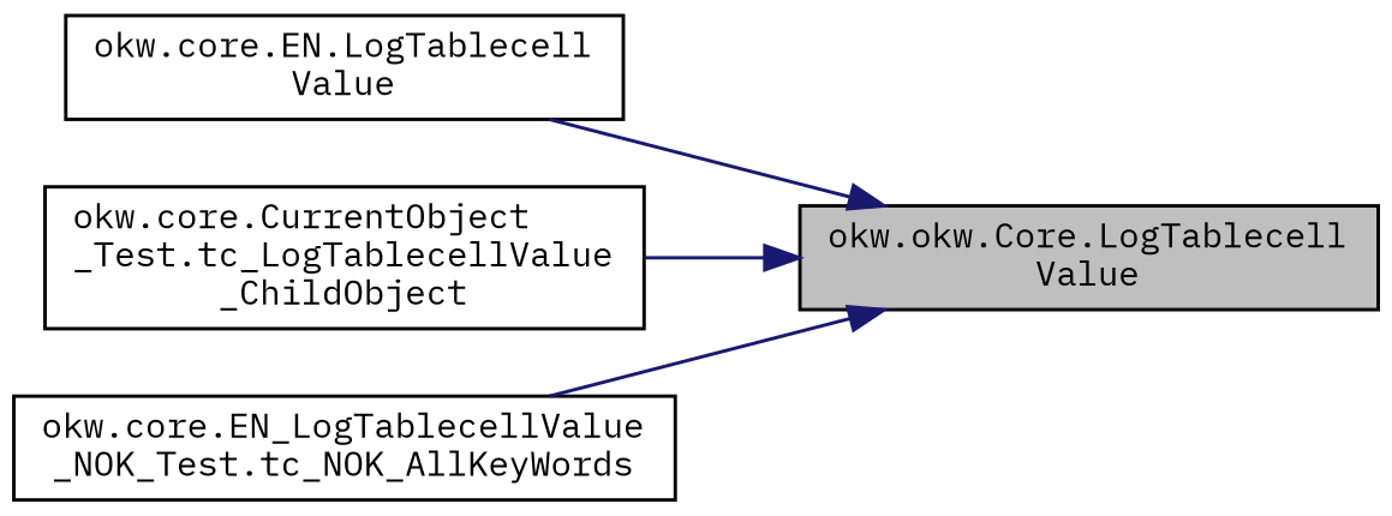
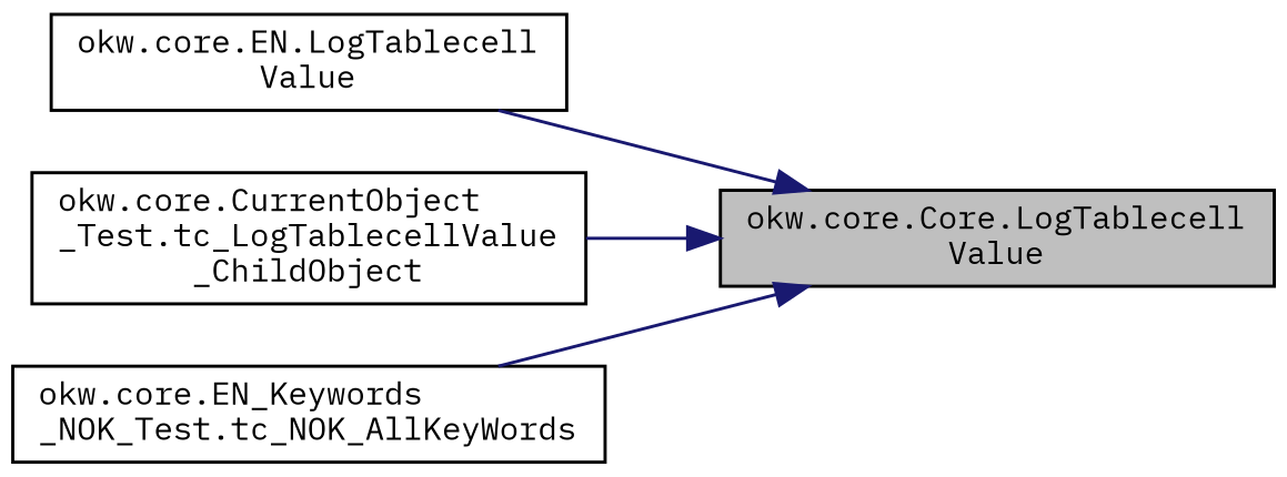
  digraph {
    fontname="IBM Plex Mono"
    rankdir=RL
    node [color=black fillcolor=white fontname="IBM Plex Mono" fontsize=10 shape=record style=filled]
    edge [color=midnightblue dir=back fontname="IBM Plex Mono" fontsize=10 labelfontname=Helvetica labelfontsize=10 style=solid]
-   n1 [fillcolor=grey75 fontcolor=black height=0.2 label="okw.okw.Core.LogTablecell\lValue" width=0.4]
+   n1 [fillcolor=grey75 fontcolor=black height=0.2 label="okw.core.Core.LogTablecell\lValue" width=0.4]
    n2 [height=0.2 label="okw.core.EN.LogTablecell\lValue" width=0.4]
    n3 [height=0.2 label="okw.core.CurrentObject\l_Test.tc_LogTablecellValue\l_ChildObject" width=0.4]
-   n4 [height=0.2 label="okw.core.EN_LogTablecellValue\l_NOK_Test.tc_NOK_AllKeyWords" width=0.4]
+   n4 [height=0.2 label="okw.core.EN_Keywords\l_NOK_Test.tc_NOK_AllKeyWords" width=0.4]
    n1 -> n2
    n1 -> n3
    n1 -> n4
  }
